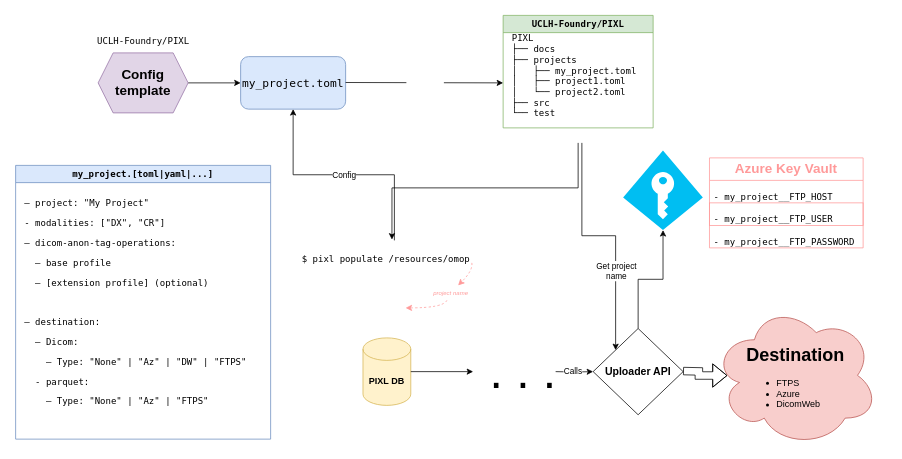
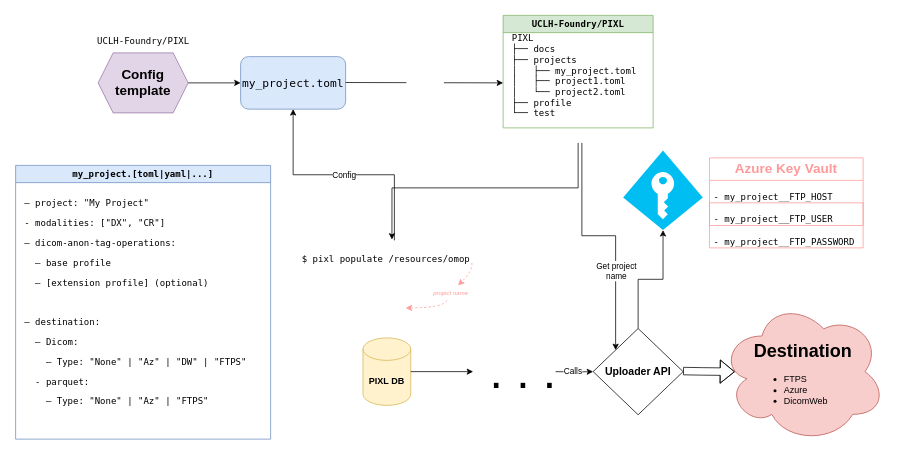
  <mxCell id="0" />
  <mxCell id="1" parent="0" />
  <mxCell id="2" style="edgeStyle=orthogonalEdgeStyle;rounded=0;orthogonalLoop=1;jettySize=auto;html=1;exitX=1;exitY=0.5;exitDx=0;exitDy=0;entryX=0;entryY=0.5;entryDx=0;entryDy=0;movable=1;resizable=1;rotatable=1;deletable=1;editable=1;locked=0;connectable=1;" parent="1" source="3" target="5" edge="1"><mxGeometry relative="1" as="geometry" /></mxCell>
  <mxCell id="3" value="&lt;h2&gt;Config template&lt;/h2&gt;" style="shape=hexagon;perimeter=hexagonPerimeter2;whiteSpace=wrap;html=1;fixedSize=1;fillColor=#e1d5e7;strokeColor=#9673a6;movable=1;resizable=1;rotatable=1;deletable=1;editable=1;locked=0;connectable=1;" parent="1" vertex="1"><mxGeometry x="130" y="70" width="120" height="80" as="geometry" /></mxCell>
  <mxCell id="4" value="&lt;pre&gt;&lt;span style=&quot;font-style: normal;&quot;&gt;UCLH-Foundry/PIXL&lt;/span&gt;&lt;/pre&gt;" style="text;html=1;align=center;verticalAlign=middle;resizable=1;points=[];autosize=1;strokeColor=none;fillColor=none;fontFamily=Courier New;fontStyle=2;movable=1;rotatable=1;deletable=1;editable=1;locked=0;connectable=1;" parent="1" vertex="1"><mxGeometry x="115" y="30" width="150" height="50" as="geometry" /></mxCell>
  <mxCell id="5" value="&lt;pre style=&quot;font-size: 15px;&quot;&gt;my_project.toml&lt;/pre&gt;" style="rounded=1;whiteSpace=wrap;html=1;fontSize=15;fillColor=#dae8fc;strokeColor=#6c8ebf;movable=1;resizable=1;rotatable=1;deletable=1;editable=1;locked=0;connectable=1;" parent="1" vertex="1"><mxGeometry x="320" y="75" width="140" height="70" as="geometry" /></mxCell>
  <mxCell id="6" value="&lt;pre&gt;UCLH-Foundry/PIXL&lt;/pre&gt;" style="swimlane;whiteSpace=wrap;html=1;fillColor=#d5e8d4;strokeColor=#82b366;container=1;movable=1;resizable=1;rotatable=1;deletable=1;editable=1;locked=0;connectable=1;" parent="1" vertex="1"><mxGeometry x="670" y="20" width="200" height="150" as="geometry" /></mxCell>
  <mxCell id="7" value="" style="group;movable=1;resizable=1;rotatable=1;deletable=1;editable=1;locked=0;connectable=1;" parent="1" vertex="1" connectable="0"><mxGeometry x="330" y="320" width="320" height="220" as="geometry" /></mxCell>
  <mxCell id="8" value="&lt;pre&gt;$ pixl populate /resources/omop&lt;/pre&gt;" style="text;html=1;align=left;verticalAlign=middle;resizable=1;points=[];autosize=1;strokeColor=none;fillColor=none;movable=1;rotatable=1;deletable=1;editable=1;locked=0;connectable=1;" parent="7" vertex="1"><mxGeometry x="70" width="250" height="50" as="geometry" /></mxCell>
  <mxCell id="9" value="PIXL DB" style="shape=cylinder3;whiteSpace=wrap;html=1;boundedLbl=1;backgroundOutline=1;size=15;fontStyle=1;fillColor=#fff2cc;strokeColor=#d6b656;movable=1;resizable=1;rotatable=1;deletable=1;editable=1;locked=0;connectable=1;" parent="7" vertex="1"><mxGeometry x="153.13" y="130" width="63.75" height="90" as="geometry" /></mxCell>
  <mxCell id="10" value="Config" style="edgeStyle=orthogonalEdgeStyle;rounded=0;orthogonalLoop=1;jettySize=auto;html=1;movable=1;resizable=1;rotatable=1;deletable=1;editable=1;locked=0;connectable=1;" parent="7" source="8" target="5" edge="1"><mxGeometry relative="1" as="geometry" /></mxCell>
  <mxCell id="11" value="&lt;i style=&quot;font-size: 8px;&quot;&gt;&lt;font color=&quot;#ff9999&quot; style=&quot;font-size: 8px;&quot;&gt;project name&lt;/font&gt;&lt;br style=&quot;font-size: 8px;&quot;&gt;&lt;/i&gt;" style="text;html=1;align=center;verticalAlign=middle;resizable=1;points=[];autosize=1;strokeColor=none;fillColor=none;rotation=0;fontSize=8;movable=1;rotatable=1;deletable=1;editable=1;locked=0;connectable=1;" parent="7" vertex="1"><mxGeometry x="235" y="60" width="70" height="20" as="geometry" /></mxCell>
  <mxCell id="12" value="" style="curved=1;endArrow=classic;html=1;rounded=0;exitX=0.913;exitY=0.6;exitDx=0;exitDy=0;exitPerimeter=0;strokeWidth=1;dashed=1;fontColor=#FF9999;strokeColor=#FF9999;movable=1;resizable=1;rotatable=1;deletable=1;editable=1;locked=0;connectable=1;" parent="7" source="8" target="11" edge="1"><mxGeometry width="50" height="50" relative="1" as="geometry"><mxPoint x="330" y="60" as="sourcePoint" /><mxPoint x="380" y="10" as="targetPoint" /><Array as="points"><mxPoint x="300" y="40" /></Array></mxGeometry></mxCell>
  <mxCell id="13" value="" style="curved=1;endArrow=classic;html=1;rounded=0;dashed=1;fillColor=#f8cecc;strokeColor=#FF9999;movable=1;resizable=1;rotatable=1;deletable=1;editable=1;locked=0;connectable=1;" parent="1" source="11" edge="1"><mxGeometry width="50" height="50" relative="1" as="geometry"><mxPoint x="540" y="490" as="sourcePoint" /><mxPoint x="540" y="410" as="targetPoint" /><Array as="points"><mxPoint x="590" y="410" /></Array></mxGeometry></mxCell>
  <mxCell id="14" style="edgeStyle=orthogonalEdgeStyle;rounded=0;orthogonalLoop=1;jettySize=auto;html=1;shape=flexArrow;entryX=0.086;entryY=0.501;entryDx=0;entryDy=0;entryPerimeter=0;movable=1;resizable=1;rotatable=1;deletable=1;editable=1;locked=0;connectable=1;" parent="1" target="19" edge="1"><mxGeometry relative="1" as="geometry"><mxPoint x="965.62" y="495.76" as="targetPoint" /><mxPoint x="910" y="494.24" as="sourcePoint" /></mxGeometry></mxCell>
  <mxCell id="15" style="edgeStyle=orthogonalEdgeStyle;rounded=0;orthogonalLoop=1;jettySize=auto;html=1;entryX=0;entryY=0.5;entryDx=0;entryDy=0;movable=1;resizable=1;rotatable=1;deletable=1;editable=1;locked=0;connectable=1;" parent="1" target="27" edge="1"><mxGeometry relative="1" as="geometry"><mxPoint x="740" y="495" as="sourcePoint" /></mxGeometry></mxCell>
  <mxCell id="16" value="Calls" style="edgeLabel;html=1;align=center;verticalAlign=middle;resizable=0;points=[];" parent="15" vertex="1" connectable="0"><mxGeometry x="-0.128" y="1" relative="1" as="geometry"><mxPoint as="offset" /></mxGeometry></mxCell>
  <mxCell id="17" value=". . .&amp;nbsp;" style="text;html=1;align=right;verticalAlign=middle;resizable=1;points=[];autosize=1;strokeColor=none;fillColor=none;fontSize=64;horizontal=1;labelPosition=center;verticalLabelPosition=middle;movable=1;rotatable=1;deletable=1;editable=1;locked=0;connectable=1;" parent="1" vertex="1"><mxGeometry x="630" y="450" width="130" height="90" as="geometry" /></mxCell>
  <mxCell id="18" style="edgeStyle=orthogonalEdgeStyle;rounded=0;orthogonalLoop=1;jettySize=auto;html=1;movable=1;resizable=1;rotatable=1;deletable=1;editable=1;locked=0;connectable=1;" parent="1" source="9" target="17" edge="1"><mxGeometry relative="1" as="geometry"><mxPoint x="620" y="495" as="targetPoint" /></mxGeometry></mxCell>
- <mxCell id="19" value="&lt;h1&gt;Destination&lt;/h1&gt;&lt;div&gt;&lt;ul&gt;&lt;li style=&quot;text-align: left;&quot;&gt;FTPS&lt;/li&gt;&lt;li style=&quot;text-align: left;&quot;&gt;Azure&lt;/li&gt;&lt;li style=&quot;text-align: left;&quot;&gt;DicomWeb&lt;/li&gt;&lt;/ul&gt;&lt;/div&gt;" style="ellipse;shape=cloud;whiteSpace=wrap;html=1;fillColor=#f8cecc;strokeColor=#b85450;movable=1;resizable=1;rotatable=1;deletable=1;editable=1;locked=0;connectable=1;" parent="1" vertex="1"><mxGeometry x="950" y="405" width="220" height="190" as="geometry" /></mxCell>
+ <mxCell id="19" value="&lt;h1&gt;Destination&lt;/h1&gt;&lt;div&gt;&lt;ul&gt;&lt;li style=&quot;text-align: left;&quot;&gt;FTPS&lt;/li&gt;&lt;li style=&quot;text-align: left;&quot;&gt;Azure&lt;/li&gt;&lt;li style=&quot;text-align: left;&quot;&gt;DicomWeb&lt;/li&gt;&lt;/ul&gt;&lt;/div&gt;" style="ellipse;shape=cloud;whiteSpace=wrap;html=1;fillColor=#f8cecc;strokeColor=#b85450;movable=1;resizable=1;rotatable=1;deletable=1;editable=1;locked=0;connectable=1;" parent="1" vertex="1"><mxGeometry x="960" y="400" width="220" height="190" as="geometry" /></mxCell>
  <mxCell id="20" value="" style="group;movable=1;resizable=1;rotatable=1;deletable=1;editable=1;locked=0;connectable=1;" parent="1" vertex="1" connectable="0"><mxGeometry x="830" y="200" width="320" height="130" as="geometry" /></mxCell>
  <mxCell id="21" value="" style="sketch=0;outlineConnect=0;fontColor=#232F3E;gradientColor=none;fillColor=#00BEF2;strokeColor=none;dashed=0;verticalLabelPosition=bottom;verticalAlign=top;align=center;html=1;fontSize=12;fontStyle=0;aspect=fixed;pointerEvents=1;shape=mxgraph.azure.access_control;movable=1;resizable=1;rotatable=1;deletable=1;editable=1;locked=0;connectable=1;" parent="20" vertex="1"><mxGeometry width="106.286" height="106.286" as="geometry" /></mxCell>
  <mxCell id="22" value="&lt;h2&gt;&lt;font color=&quot;#ff9999&quot;&gt;Azure Key Vault&lt;/font&gt;&lt;/h2&gt;" style="swimlane;fontStyle=0;childLayout=stackLayout;horizontal=1;startSize=30;horizontalStack=0;resizeParent=1;resizeParentMax=0;resizeLast=0;collapsible=1;marginBottom=0;whiteSpace=wrap;html=1;strokeColor=#FF9999;movable=1;resizable=1;rotatable=1;deletable=1;editable=1;locked=0;connectable=1;" parent="20" vertex="1"><mxGeometry x="115.14" y="10" width="204.86" height="120" as="geometry" /></mxCell>
  <mxCell id="23" value="&lt;pre&gt;-&amp;nbsp;my_project__FTP_HOST&lt;/pre&gt;" style="text;strokeColor=none;fillColor=none;align=left;verticalAlign=middle;spacingLeft=4;spacingRight=4;overflow=hidden;points=[[0,0.5],[1,0.5]];portConstraint=eastwest;rotatable=1;whiteSpace=wrap;html=1;movable=1;resizable=1;deletable=1;editable=1;locked=0;connectable=1;" parent="22" vertex="1"><mxGeometry y="30" width="204.86" height="30" as="geometry" /></mxCell>
  <mxCell id="24" value="&lt;pre style=&quot;border-color: var(--border-color);&quot;&gt;-&amp;nbsp;my_project__FTP_USER&lt;/pre&gt;" style="text;strokeColor=#FF9999;fillColor=none;align=left;verticalAlign=middle;spacingLeft=4;spacingRight=4;overflow=hidden;points=[[0,0.5],[1,0.5]];portConstraint=eastwest;rotatable=1;whiteSpace=wrap;html=1;movable=1;resizable=1;deletable=1;editable=1;locked=0;connectable=1;" parent="22" vertex="1"><mxGeometry y="60" width="204.86" height="30" as="geometry" /></mxCell>
  <mxCell id="25" value="&lt;pre style=&quot;border-color: var(--border-color);&quot;&gt;-&amp;nbsp;my_project__FTP_PASSWORD&lt;/pre&gt;" style="text;strokeColor=none;fillColor=none;align=left;verticalAlign=middle;spacingLeft=4;spacingRight=4;overflow=hidden;points=[[0,0.5],[1,0.5]];portConstraint=eastwest;rotatable=1;whiteSpace=wrap;html=1;movable=1;resizable=1;deletable=1;editable=1;locked=0;connectable=1;" parent="22" vertex="1"><mxGeometry y="90" width="204.86" height="30" as="geometry" /></mxCell>
  <mxCell id="26" style="edgeStyle=orthogonalEdgeStyle;rounded=0;orthogonalLoop=1;jettySize=auto;html=1;movable=1;resizable=1;rotatable=1;deletable=1;editable=1;locked=0;connectable=1;" parent="1" source="27" target="21" edge="1"><mxGeometry relative="1" as="geometry" /></mxCell>
  <mxCell id="27" value="&lt;h3&gt;Uploader API&lt;/h3&gt;" style="rhombus;whiteSpace=wrap;html=1;movable=1;resizable=1;rotatable=1;deletable=1;editable=1;locked=0;connectable=1;" parent="1" vertex="1"><mxGeometry x="790" y="437.5" width="120" height="115" as="geometry" /></mxCell>
  <mxCell id="28" value="&lt;pre&gt;my_project.[toml|yaml|...]&lt;/pre&gt;" style="swimlane;whiteSpace=wrap;html=1;fillColor=#dae8fc;strokeColor=#6c8ebf;movable=1;resizable=1;rotatable=1;deletable=1;editable=1;locked=0;connectable=1;" parent="1" vertex="1"><mxGeometry x="20" y="220" width="340" height="365" as="geometry" /></mxCell>
  <mxCell id="29" value="&lt;pre&gt;– project: &quot;My Project&quot;&lt;/pre&gt;&lt;pre&gt;- modalities: [&quot;DX&quot;, &quot;CR&quot;] &lt;/pre&gt;&lt;pre&gt;– dicom-anon-tag-operations:&lt;/pre&gt;&lt;pre&gt;  – base profile&lt;/pre&gt;&lt;pre&gt;  – [extension profile] (optional)&lt;/pre&gt;&lt;pre&gt;&lt;br&gt;&lt;/pre&gt;&lt;pre&gt;– destination:&lt;/pre&gt;&lt;pre&gt;  – Dicom:&lt;/pre&gt;&lt;pre&gt;    – Type: &quot;None&quot; | &quot;Az&quot; | &quot;DW&quot; | &quot;FTPS&quot;&lt;/pre&gt;&lt;pre&gt;  - parquet:&lt;/pre&gt;&lt;pre&gt;&lt;pre style=&quot;border-color: var(--border-color);&quot;&gt;&lt;pre style=&quot;border-color: var(--border-color);&quot;&gt;    – Type: &quot;None&quot; | &quot;Az&quot; | &quot;FTPS&quot;&lt;/pre&gt;&lt;pre&gt;&lt;br&gt;&lt;/pre&gt;&lt;/pre&gt;&lt;/pre&gt;" style="text;html=1;align=left;verticalAlign=top;resizable=1;points=[];autosize=1;strokeColor=none;fillColor=none;movable=1;rotatable=1;deletable=1;editable=1;locked=0;connectable=1;" parent="28" vertex="1"><mxGeometry x="10" y="25" width="320" height="340" as="geometry" /></mxCell>
  <mxCell id="30" style="edgeStyle=orthogonalEdgeStyle;rounded=0;orthogonalLoop=1;jettySize=auto;html=1;entryX=0.487;entryY=-0.021;entryDx=0;entryDy=0;entryPerimeter=0;" parent="1" source="33" target="8" edge="1"><mxGeometry relative="1" as="geometry"><Array as="points"><mxPoint x="770" y="250" /><mxPoint x="522" y="250" /></Array></mxGeometry></mxCell>
  <mxCell id="31" style="edgeStyle=orthogonalEdgeStyle;rounded=0;orthogonalLoop=1;jettySize=auto;html=1;entryX=0;entryY=0;entryDx=0;entryDy=0;" parent="1" source="33" target="27" edge="1"><mxGeometry relative="1" as="geometry" /></mxCell>
  <mxCell id="32" value="Get project&lt;br&gt;name" style="edgeLabel;html=1;align=center;verticalAlign=middle;resizable=0;points=[];" parent="31" vertex="1" connectable="0"><mxGeometry x="0.341" relative="1" as="geometry"><mxPoint as="offset" /></mxGeometry></mxCell>
- <mxCell id="33" value="&lt;pre&gt;PIXL&lt;br/&gt;├── docs&lt;br/&gt;├── projects&lt;br/&gt;│&amp;nbsp;&amp;nbsp; ├── my_project.toml&lt;br/&gt;│&amp;nbsp;&amp;nbsp; ├── project1.toml&lt;br/&gt;│&amp;nbsp;&amp;nbsp; └── project2.toml&lt;br/&gt;├── src&lt;br/&gt;└── test&lt;br/&gt;&lt;/pre&gt;&lt;div&gt;&lt;br&gt;&lt;/div&gt;" style="text;html=1;align=left;verticalAlign=middle;resizable=1;points=[];autosize=1;strokeColor=none;fillColor=none;movable=1;rotatable=1;deletable=1;editable=1;locked=0;connectable=1;" parent="1" vertex="1"><mxGeometry x="680" y="25" width="190" height="165" as="geometry" /></mxCell>
+ <mxCell id="33" value="&lt;pre&gt;PIXL&lt;br/&gt;├── docs&lt;br/&gt;├── projects&lt;br/&gt;│&amp;nbsp;&amp;nbsp; ├── my_project.toml&lt;br/&gt;│&amp;nbsp;&amp;nbsp; ├── project1.toml&lt;br/&gt;│&amp;nbsp;&amp;nbsp; └── project2.toml&lt;br/&gt;├── profile&lt;br/&gt;└── test&lt;br/&gt;&lt;/pre&gt;&lt;div&gt;&lt;br&gt;&lt;/div&gt;" style="text;html=1;align=left;verticalAlign=middle;resizable=1;points=[];autosize=1;strokeColor=none;fillColor=none;movable=1;rotatable=1;deletable=1;editable=1;locked=0;connectable=1;" parent="1" vertex="1"><mxGeometry x="680" y="25" width="190" height="165" as="geometry" /></mxCell>
  <mxCell id="34" value="" style="endArrow=classic;html=1;rounded=0;movable=1;resizable=1;rotatable=1;deletable=1;editable=1;locked=0;connectable=1;" parent="1" edge="1"><mxGeometry relative="1" as="geometry"><mxPoint x="460" y="109.52" as="sourcePoint" /><mxPoint x="670" y="110" as="targetPoint" /></mxGeometry></mxCell>
  <mxCell id="35" value="" style="shape=image;html=1;outlineConnect=0;verticalAlign=top;verticalLabelPosition=bottom;labelBackgroundColor=#ffffff;imageAspect=0;aspect=fixed;image=https://cdn0.iconfinder.com/data/icons/octicons/1024/git-pull-request-128.png;imageBackground=default;movable=1;resizable=1;rotatable=1;deletable=1;editable=1;locked=0;connectable=1;" parent="34" vertex="1"><mxGeometry width="50" height="40" relative="1" as="geometry"><mxPoint x="-24" y="-20" as="offset" /></mxGeometry></mxCell>
